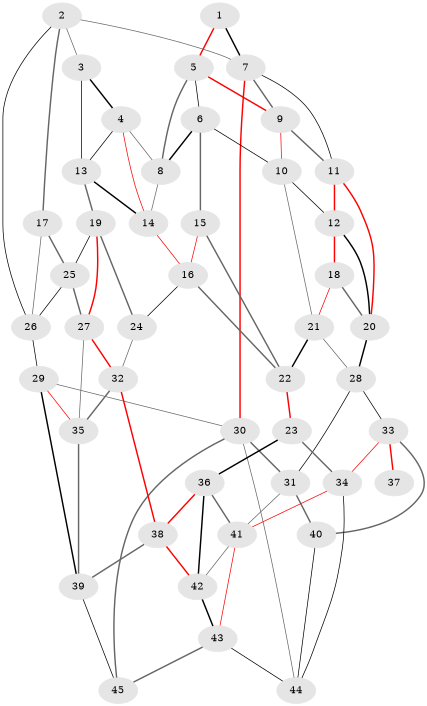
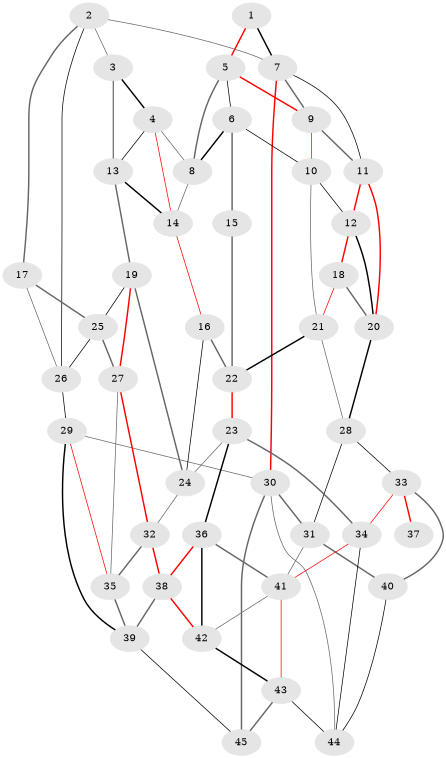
  graph {
    node [color=gray90 style=filled]
    edge [color=gray40 style=bold weight=1.0]
    1
    5
    7
    8
    6
    9
    11
    30
    2
    3
    17
    26
    4
    13
    25
    29
    14
    19
    16
    10
    15
    12
    21
    22
    20
    31
    44
    45
    18
    28
    24
    27
    23
    32
    35
    33
    34
    36
    41
    38
    42
    39
    40
    37
    43
    1 -- 5 [color=red]
    1 -- 7 [color=black]
    5 -- 8
    5 -- 6 [color=black style=solid]
    5 -- 9 [color=red]
    7 -- 9
    7 -- 11 [color=black style=solid]
    7 -- 30 [color=red weight=2.0]
    8 -- 14 [style=solid]
    6 -- 8 [color=black]
    6 -- 10 [color=black style=solid]
    6 -- 15
    9 -- 11
    9 -- 10 [color=red style=solid]
    11 -- 12 [color=red]
    11 -- 20 [color=red]
    30 -- 31
    30 -- 44 [style=solid]
    30 -- 45
    2 -- 7 [style=solid]
    2 -- 3 [style=solid]
    2 -- 17
    2 -- 26 [color=black style=solid]
    3 -- 4 [color=black]
    3 -- 13 [color=black style=solid]
    17 -- 26 [style=solid]
    17 -- 25
    26 -- 29 [color=black style=solid]
    4 -- 8 [style=solid]
    4 -- 13 [color=black style=solid]
    4 -- 14 [color=red style=solid]
    13 -- 14 [color=black]
    13 -- 19
    25 -- 26 [color=black style=solid]
    25 -- 27
    29 -- 30 [style=solid]
    29 -- 35 [color=red style=solid]
    29 -- 39 [color=black]
    14 -- 16 [color=red style=solid]
    19 -- 25 [color=black style=solid]
    19 -- 24
    19 -- 27 [color=red]
    16 -- 22
    16 -- 24 [color=black style=solid]
    10 -- 12 [color=black style=solid]
    10 -- 21 [style=solid]
-   15 -- 16 [color=red style=solid]
    15 -- 22
    12 -- 20 [color=black]
    12 -- 18 [color=red]
    21 -- 22 [color=black]
    21 -- 28 [style=solid]
    22 -- 23 [color=red]
    20 -- 28 [color=black]
    31 -- 41 [style=solid]
    31 -- 40
    18 -- 21 [color=red style=solid]
    18 -- 20
    28 -- 31 [color=black style=solid]
    28 -- 33 [color=black style=solid]
    24 -- 32 [style=solid]
    27 -- 32 [color=red]
    27 -- 35 [style=solid]
+   23 -- 24 [style=solid]
    23 -- 34
    23 -- 36 [color=black]
    32 -- 35
    32 -- 38 [color=red]
    35 -- 39
    33 -- 34 [color=red style=solid]
    33 -- 40
    33 -- 37 [color=red]
    34 -- 44 [color=black style=solid]
    34 -- 41 [color=red style=solid]
    36 -- 41
    36 -- 38 [color=red]
    36 -- 42 [color=black]
    41 -- 42 [style=solid]
    41 -- 43 [color=red style=solid]
    38 -- 42 [color=red]
    38 -- 39
    42 -- 43 [color=black]
    39 -- 45 [color=black style=solid]
    40 -- 44 [color=black style=solid]
    43 -- 44 [color=black style=solid]
    43 -- 45
  }
